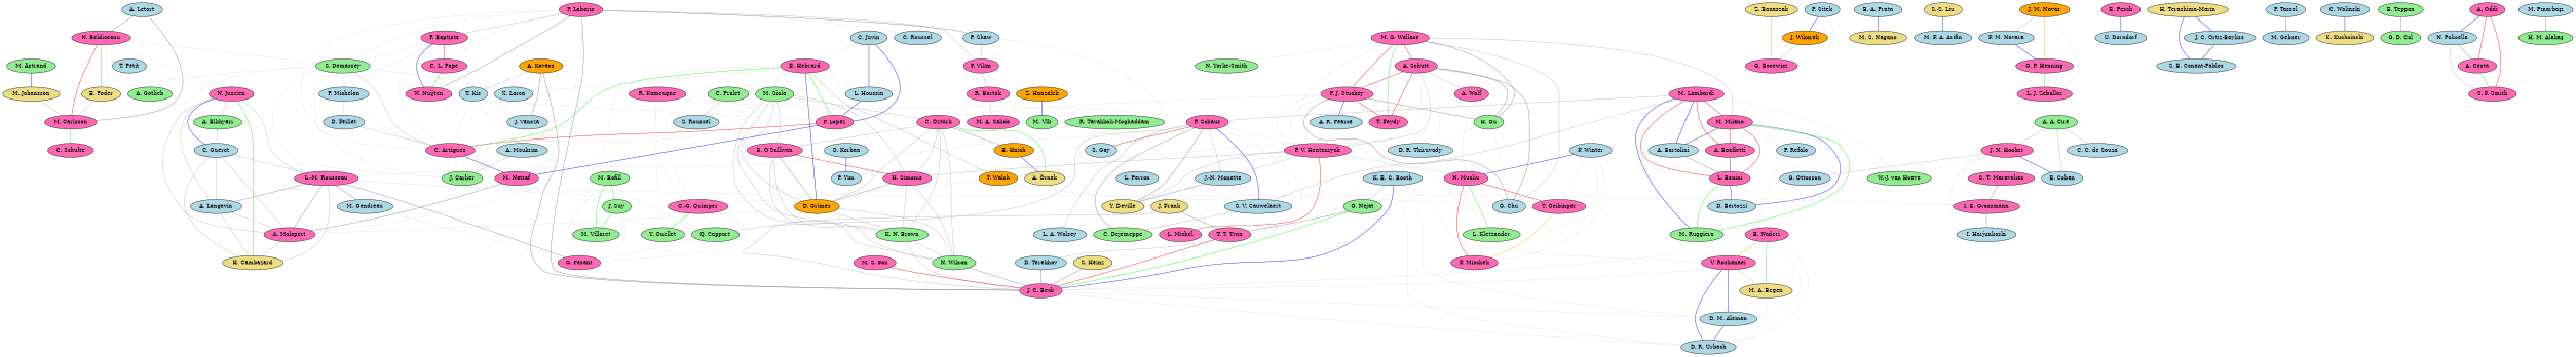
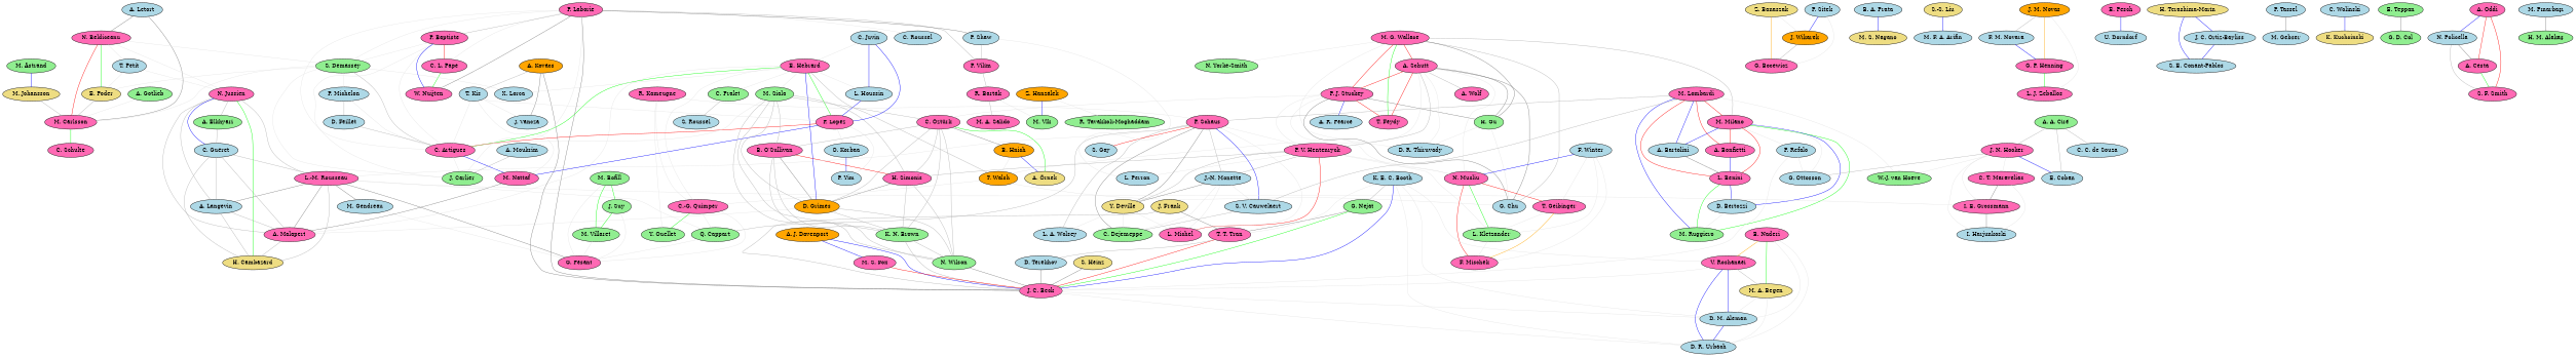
  strict graph {
    node [fillcolor=hotpink style=filled]
    edge [color=grey90 weight=1]
    n1 [fillcolor=lightgoldenrod label="E. Poder"]
    n2 [label="M. Carlsson"]
    n3 [label="C. Schulte"]
    n4 [label="M. A. Salido"]
    n5 [fillcolor=lightgoldenrod label="Z. Banaszak"]
    n6 [label="G. Bocewicz"]
    n7 [fillcolor=orange label="J. Wikarek"]
    n8 [fillcolor=lightblue label="D. R. Thiruvady"]
    n9 [label="J. C. Beck"]
    n10 [fillcolor=lightblue label="D. M. Aleman"]
    n11 [fillcolor=lightblue label="D. R. Urbach"]
    n12 [fillcolor=lightblue label="B. A. Prata"]
    n13 [fillcolor=lightgoldenrod label="M. S. Nagano"]
    n14 [label="C. Öztürk"]
    n15 [fillcolor=lightgoldenrod label="A. Örnek"]
    n16 [label="H. Simonis"]
    n17 [fillcolor=lightgreen label="N. Wilson"]
    n18 [fillcolor=orange label="D. Grimes"]
    n19 [fillcolor=lightgreen label="K. N. Brown"]
    n20 [fillcolor=orange label="B. Hnich"]
    n21 [label="B. O'Sullivan"]
    n22 [label="A. Malapert"]
    n23 [fillcolor=orange label="T. Walsh"]
    n24 [fillcolor=lightblue label="M. Gendreau"]
    n25 [label="G. Pesant"]
    n26 [fillcolor=lightblue label="M. F. A. Arifin"]
    n27 [fillcolor=lightblue label="E. Coban"]
    n28 [fillcolor=lightblue label="P. Michelon"]
    n29 [label="C. Artigues"]
    n30 [fillcolor=lightblue label="D. Feillet"]
    n31 [label="M. Nattaf"]
    n32 [fillcolor=lightgreen label="J. Carlier"]
    n33 [fillcolor=lightblue label="A. Bartolini"]
    n34 [label="L. Benini"]
    n35 [fillcolor=lightblue label="D. Bertozzi"]
    n36 [fillcolor=lightgreen label="M. Ruggiero"]
    n37 [label="I. E. Grossmann"]
    n38 [fillcolor=lightblue label="I. Harjunkoski"]
    n39 [fillcolor=lightgreen label="A. Gotlieb"]
    n40 [fillcolor=lightgoldenrod label="M. Johansson"]
    n41 [fillcolor=lightblue label="F. M. Novara"]
    n42 [label="G. P. Henning"]
    n43 [label="L. J. Zeballos"]
    n44 [fillcolor=lightblue label="D. Terekhov"]
    n45 [label="M. G. Wallace"]
    n46 [label="P. J. Stuckey"]
    n47 [label="M. Milano"]
    n48 [fillcolor=lightblue label="G. Chu"]
    n49 [label="A. Schutt"]
    n50 [fillcolor=lightgreen label="N. Yorke-Smith"]
    n51 [label="T. Feydy"]
    n52 [fillcolor=lightgreen label="H. Gu"]
    n53 [label="N. Musliu"]
    n54 [fillcolor=lightblue label="A. R. Pearce"]
    n55 [label="P. V. Hentenryck"]
    n56 [fillcolor=lightblue label="P. Refalo"]
    n57 [fillcolor=lightblue label="G. Ottosson"]
    n58 [label="A. Bonfietti"]
    n59 [label="A. Wolf"]
    n60 [fillcolor=lightblue label="U. Dorndorf"]
    n61 [label="C. T. Maravelias"]
    n62 [label="R. Kameugne"]
    n63 [fillcolor=lightgreen label="Y. Ouellet"]
    n64 [label="C.-G. Quimper"]
    n65 [label="P. Schaus"]
    n66 [fillcolor=lightgreen label="Q. Cappart"]
    n67 [label="L.-M. Rousseau"]
    n68 [fillcolor=lightgreen label="C. Dejemeppe"]
    n69 [label="L. Michel"]
    n70 [fillcolor=lightgoldenrod label="Y. Deville"]
    n71 [fillcolor=lightblue label="J.-N. Monette"]
    n72 [fillcolor=lightblue label="S. V. Cauwelaert"]
    n73 [fillcolor=lightblue label="L. A. Wolsey"]
    n74 [fillcolor=lightblue label="S. Gay"]
    n75 [fillcolor=lightblue label="S. E. Conant-Pablos"]
    n76 [fillcolor=lightgreen label="A. Elkhyari"]
    n77 [fillcolor=lightblue label="C. Guéret"]
    n78 [fillcolor=lightblue label="A. Langevin"]
    n79 [fillcolor=lightgoldenrod label="H. Cambazard"]
    n80 [label="C. L. Pape"]
    n81 [label="W. Nuijten"]
    n82 [fillcolor=lightgreen label="L. Kletzander"]
    n83 [label="T. Geibinger"]
    n84 [label="F. Mischek"]
    n85 [label="N. Jussien"]
    n86 [fillcolor=lightblue label="P. Tassel"]
    n87 [fillcolor=lightblue label="M. Gebser"]
    n88 [fillcolor=lightgreen label="R. Tavakkoli-Moghaddam"]
    n89 [label="P. Vilím"]
    n90 [label="R. Barták"]
    n91 [fillcolor=lightgreen label="M. Vlk"]
    n92 [fillcolor=lightgreen label="M. Villaret"]
    n93 [fillcolor=lightblue label="T. Petit"]
    n94 [fillcolor=lightblue label="O. Korbaa"]
    n95 [fillcolor=lightblue label="P. Yim"]
    n96 [label="J. N. Hooker"]
    n97 [fillcolor=lightgreen label="W.-J. van Hoeve"]
    n98 [fillcolor=orange label="Z. Hanzálek"]
    n99 [fillcolor=lightblue label="A. Letort"]
    n100 [label="N. Beldiceanu"]
    n101 [fillcolor=lightgreen label="S. Demassey"]
    n102 [label="T. T. Tran"]
    n103 [fillcolor=lightgoldenrod label="K. Kuchcinski"]
    n104 [fillcolor=lightblue label="C. Roussel"]
    n105 [label="E. Hebrard"]
    n106 [fillcolor=lightgreen label="C. Pralet"]
    n107 [label="P. Lopez"]
    n108 [fillcolor=lightblue label="L. Houssin"]
    n109 [fillcolor=lightgreen label="M. Siala"]
    n110 [fillcolor=lightblue label="X. Lorca"]
    n111 [fillcolor=lightblue label="S. Roussel"]
    n112 [fillcolor=lightblue label="L. Perron"]
    n113 [fillcolor=lightblue label="J. Váncza"]
    n114 [fillcolor=lightgoldenrod label="J. Frank"]
    n115 [fillcolor=lightgreen label="G. D. Col"]
    n116 [fillcolor=lightgoldenrod label="M. A. Begen"]
    n117 [fillcolor=lightblue label="P. Shaw"]
    n118 [label="V. Roshanaei"]
    n119 [fillcolor=lightgreen label="M. Bofill"]
    n120 [fillcolor=lightgreen label="J. Suy"]
    n121 [fillcolor=lightgreen label="M. Åstrand"]
+   n122 [fillcolor=orange label="A. J. Davenport"]
    n123 [label="M. S. Fox"]
    n124 [fillcolor=lightblue label="C. C. de Souza"]
    n125 [fillcolor=lightgoldenrod label="H. Terashima-Marín"]
    n126 [fillcolor=lightblue label="J. C. Ortiz-Bayliss"]
    n127 [fillcolor=orange label="A. Kovács"]
    n128 [fillcolor=lightblue label="T. Kis"]
    n129 [fillcolor=lightgreen label="G. Nejat"]
    n130 [label="M. Lombardi"]
    n131 [fillcolor=lightblue label="C. Juvin"]
    n132 [fillcolor=lightgreen label="E. Teppan"]
    n133 [label="B. Naderi"]
    n134 [label="P. Baptiste"]
    n135 [fillcolor=lightblue label="K. E. C. Booth"]
    n136 [fillcolor=lightblue label="N. Policella"]
    n137 [label="S. F. Smith"]
    n138 [label="A. Cesta"]
    n139 [fillcolor=lightblue label="F. Winter"]
    n140 [fillcolor=lightgreen label="H. M. Alakaş"]
    n141 [fillcolor=lightblue label="P. Sitek"]
    n142 [label="A. Oddi"]
    n143 [fillcolor=lightblue label="A. Moukrim"]
    n144 [fillcolor=lightgreen label="A. A. Ciré"]
    n145 [fillcolor=lightblue label="C. Wolinski"]
    n146 [label="E. Pesch"]
    n147 [fillcolor=lightgoldenrod label="S. Heinz"]
    n148 [label="P. Laborie"]
    n149 [fillcolor=orange label="J. M. Novas"]
    n150 [fillcolor=lightgoldenrod label="S.-S. Liu"]
    n151 [fillcolor=lightblue label="M. Pınarbaşı"]
    n1 -- n2 [color=grey70 weight=2]
    n2 -- n3 [color=green weight=5]
    n5 -- n6 [color=orange weight=6]
    n5 -- n7
    n7 -- n6 [color=grey70 weight=2]
    n9 -- n10
    n9 -- n11
    n10 -- n11 [color=blue weight=4]
    n12 -- n13 [color=blue weight=4]
    n14 -- n15 [color=green weight=5]
    n14 -- n16 [color=grey70 weight=2]
    n14 -- n17 [color=grey70 weight=2]
    n14 -- n18 [color=grey70 weight=2]
    n14 -- n19 [color=grey70 weight=2]
    n14 -- n20 [color=grey50 weight=3]
    n14 -- n21 [color=grey70 weight=2]
    n16 -- n17 [color=grey70 weight=2]
    n16 -- n18 [color=grey50 weight=3]
    n16 -- n19 [color=grey70 weight=2]
    n17 -- n9 [color=grey50 weight=3]
    n18 -- n17 [color=grey70 weight=2]
    n18 -- n19 [color=grey70 weight=2]
    n18 -- n22
    n19 -- n9 [color=grey70 weight=2]
    n19 -- n17 [color=grey70 weight=2]
    n20 -- n15 [color=blue weight=4]
    n20 -- n23
    n21 -- n16 [color=red weight=8]
    n21 -- n17 [color=grey70 weight=2]
    n21 -- n18 [color=grey50 weight=3]
    n21 -- n19 [color=grey70 weight=2]
    n22 -- n79 [color=grey70 weight=2]
    n23 -- n48
    n23 -- n64
    n24 -- n25
    n28 -- n29
    n28 -- n30 [color=grey70 weight=2]
    n29 -- n31 [color=blue weight=4]
    n29 -- n32
    n30 -- n29 [color=grey70 weight=2]
    n31 -- n22 [color=grey50 weight=3]
    n33 -- n34 [color=grey50 weight=3]
    n34 -- n35 [color=blue weight=4]
    n34 -- n36 [color=green weight=5]
    n35 -- n36
    n37 -- n38 [color=grey50 weight=3]
    n39 -- n2
    n40 -- n2 [color=grey70 weight=2]
    n41 -- n42 [color=blue weight=4]
    n42 -- n43 [color=green weight=5]
    n44 -- n9 [color=grey50 weight=3]
    n45 -- n8
    n45 -- n46 [color=red weight=8]
    n45 -- n47 [color=grey70 weight=2]
    n45 -- n48 [color=grey70 weight=2]
    n45 -- n49 [color=red weight=8]
    n45 -- n50
    n45 -- n51 [color=green weight=5]
    n45 -- n52 [color=grey50 weight=3]
    n46 -- n14
    n46 -- n48 [color=grey50 weight=3]
    n46 -- n51 [color=red weight=8]
    n46 -- n52 [color=grey50 weight=3]
    n46 -- n53
    n46 -- n54 [color=blue weight=4]
    n46 -- n55
    n47 -- n33 [color=blue weight=4]
    n47 -- n34 [color=red weight=16]
    n47 -- n35 [color=blue weight=4]
    n47 -- n36 [color=green weight=5]
    n47 -- n56
    n47 -- n57
    n47 -- n58 [color=red weight=9]
    n49 -- n8
    n49 -- n23
    n49 -- n46 [color=red weight=16]
    n49 -- n48 [color=grey50 weight=3]
    n49 -- n51 [color=red weight=8]
    n49 -- n52 [color=grey50 weight=3]
    n49 -- n53
    n49 -- n55 [color=grey70 weight=2]
    n49 -- n59 [color=grey70 weight=2]
    n52 -- n8
    n52 -- n48
    n53 -- n82 [color=green weight=5]
    n53 -- n83 [color=red weight=8]
    n53 -- n84 [color=red weight=8]
    n55 -- n16 [color=grey70 weight=2]
    n55 -- n53
    n55 -- n69 [color=red weight=7]
    n55 -- n70 [color=grey70 weight=2]
    n55 -- n71 [color=grey70 weight=2]
    n55 -- n82
    n55 -- n112
    n56 -- n9
    n56 -- n57
    n58 -- n34 [color=blue weight=4]
    n61 -- n37 [color=grey50 weight=3]
    n61 -- n38
    n62 -- n63
    n62 -- n64
    n62 -- n65
    n64 -- n25
    n64 -- n63 [color=green weight=5]
    n64 -- n66
    n65 -- n55
    n65 -- n66 [color=grey70 weight=2]
    n65 -- n67
    n65 -- n68 [color=grey50 weight=3]
    n65 -- n69
    n65 -- n70 [color=grey50 weight=3]
    n65 -- n71 [color=grey70 weight=2]
    n65 -- n72 [color=blue weight=4]
    n65 -- n73 [color=grey70 weight=2]
    n65 -- n74 [color=red weight=4]
    n66 -- n25
    n67 -- n22 [color=grey50 weight=3]
    n67 -- n24 [color=grey50 weight=3]
    n67 -- n25 [color=grey50 weight=3]
    n67 -- n37
    n67 -- n66
    n67 -- n78 [color=grey50 weight=3]
    n67 -- n79 [color=grey70 weight=2]
    n70 -- n68
    n70 -- n69
    n70 -- n73
    n71 -- n68
    n71 -- n69
    n71 -- n70 [color=grey50 weight=3]
    n71 -- n72
    n72 -- n68 [color=grey70 weight=2]
    n76 -- n77 [color=grey70 weight=2]
    n77 -- n22 [color=grey70 weight=2]
    n77 -- n67 [color=grey70 weight=2]
    n77 -- n78 [color=grey70 weight=2]
    n77 -- n79 [color=grey70 weight=2]
    n78 -- n22 [color=grey70 weight=2]
    n78 -- n79 [color=grey70 weight=2]
    n80 -- n81 [color=green weight=5]
    n82 -- n84
    n83 -- n82
    n83 -- n84 [color=orange weight=6]
    n85 -- n22 [color=grey70 weight=2]
    n85 -- n67 [color=grey70 weight=2]
    n85 -- n76 [color=grey70 weight=2]
    n85 -- n77 [color=blue weight=4]
    n85 -- n78 [color=grey70 weight=2]
    n85 -- n79 [color=green weight=5]
    n86 -- n87 [color=grey50 weight=3]
    n89 -- n90 [color=grey70 weight=2]
    n90 -- n4 [color=grey70 weight=2]
    n90 -- n91
    n92 -- n25
    n93 -- n1
    n93 -- n85
    n94 -- n95 [color=blue weight=4]
    n96 -- n27 [color=blue weight=4]
    n96 -- n37
    n96 -- n38
    n96 -- n57 [color=grey70 weight=2]
    n96 -- n61
    n96 -- n97
    n98 -- n88
    n98 -- n91 [color=blue weight=4]
    n99 -- n2 [color=grey50 weight=3]
    n99 -- n100 [color=grey50 weight=3]
    n100 -- n1 [color=green weight=5]
    n100 -- n2 [color=red weight=7]
    n100 -- n85
    n100 -- n93
    n100 -- n101
    n101 -- n1
    n101 -- n2
    n101 -- n28
    n101 -- n29 [color=grey70 weight=2]
    n101 -- n32
    n101 -- n110
    n102 -- n9 [color=red weight=10]
    n102 -- n44 [color=grey70 weight=2]
    n105 -- n18 [color=blue weight=4]
    n105 -- n22
    n105 -- n23 [color=grey70 weight=2]
    n105 -- n29 [color=green weight=5]
    n105 -- n64
    n105 -- n106
    n105 -- n107 [color=green weight=5]
    n105 -- n108
    n105 -- n109
    n105 -- n110
    n106 -- n111 [color=grey70 weight=2]
    n107 -- n29 [color=red weight=11]
    n107 -- n31 [color=blue weight=4]
    n107 -- n94
    n107 -- n95
    n108 -- n107 [color=blue weight=4]
    n109 -- n14 [color=grey70 weight=2]
    n109 -- n16 [color=grey70 weight=2]
    n109 -- n17 [color=grey70 weight=2]
    n109 -- n18 [color=grey70 weight=2]
    n109 -- n19 [color=grey70 weight=2]
    n109 -- n21 [color=grey70 weight=2]
    n109 -- n29
    n114 -- n9 [color=grey70 weight=2]
    n114 -- n102 [color=grey50 weight=3]
    n116 -- n10
    n116 -- n11
    n117 -- n89 [color=grey70 weight=2]
    n117 -- n112
    n118 -- n9
    n118 -- n10 [color=blue weight=4]
    n118 -- n11 [color=blue weight=4]
    n118 -- n116 [color=grey70 weight=2]
    n119 -- n25
    n119 -- n92 [color=green weight=5]
    n119 -- n120 [color=green weight=5]
    n120 -- n25
    n120 -- n92 [color=green weight=5]
    n121 -- n40 [color=blue weight=4]
+   n122 -- n9 [color=blue weight=4]
+   n122 -- n123 [color=blue weight=4]
    n123 -- n9 [color=red weight=8]
    n125 -- n75 [color=blue weight=4]
    n125 -- n126 [color=blue weight=4]
    n126 -- n75 [color=blue weight=4]
    n127 -- n9 [color=grey50 weight=3]
    n127 -- n113 [color=grey50 weight=3]
    n127 -- n128 [color=grey70 weight=2]
    n128 -- n29
    n128 -- n31
    n128 -- n107
    n128 -- n113
    n129 -- n9 [color=green weight=5]
    n129 -- n102 [color=grey50 weight=3]
    n130 -- n33 [color=blue weight=4]
    n130 -- n34 [color=red weight=12]
    n130 -- n36 [color=blue weight=4]
    n130 -- n47 [color=red weight=23]
    n130 -- n58 [color=red weight=8]
    n130 -- n65 [color=grey70 weight=2]
    n130 -- n72 [color=grey70 weight=2]
    n130 -- n97
    n131 -- n105
    n131 -- n107 [color=blue weight=4]
    n131 -- n108 [color=blue weight=4]
    n132 -- n115 [color=grey50 weight=3]
    n133 -- n10
    n133 -- n11
    n133 -- n116 [color=green weight=5]
    n133 -- n118 [color=orange weight=6]
    n134 -- n29
    n134 -- n32
    n134 -- n80 [color=red weight=11]
    n134 -- n81 [color=blue weight=4]
    n134 -- n101
    n135 -- n9 [color=blue weight=4]
    n135 -- n10
    n135 -- n11
    n135 -- n102
    n135 -- n118
    n135 -- n129 [color=grey70 weight=2]
    n136 -- n137 [color=grey70 weight=2]
    n136 -- n138 [color=grey50 weight=3]
    n138 -- n137 [color=green weight=5]
    n139 -- n53 [color=blue weight=4]
    n139 -- n82
    n139 -- n83
    n139 -- n84
    n141 -- n6
    n141 -- n7 [color=blue weight=4]
    n142 -- n136 [color=blue weight=4]
    n142 -- n137 [color=red weight=7]
    n142 -- n138 [color=red weight=8]
    n143 -- n32 [color=grey70 weight=2]
    n144 -- n27 [color=grey70 weight=2]
    n144 -- n96 [color=grey70 weight=2]
    n144 -- n124 [color=grey70 weight=2]
    n145 -- n103 [color=blue weight=4]
    n146 -- n60 [color=blue weight=4]
    n147 -- n9 [color=grey50 weight=3]
    n148 -- n9 [color=grey50 weight=3]
    n148 -- n29
    n148 -- n32
    n148 -- n80
    n148 -- n81 [color=grey50 weight=3]
    n148 -- n89 [color=grey70 weight=2]
    n148 -- n101
    n148 -- n104
    n148 -- n117 [color=grey50 weight=3]
    n148 -- n134 [color=grey70 weight=2]
    n149 -- n41 [color=grey70 weight=2]
    n149 -- n42 [color=orange weight=6]
    n149 -- n43
    n150 -- n26 [color=blue weight=4]
    n151 -- n140 [color=grey50 weight=3]
  }
